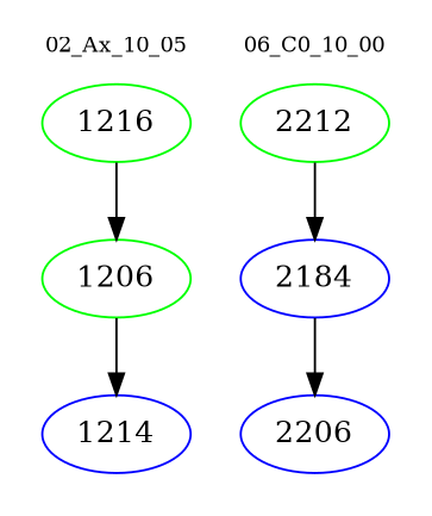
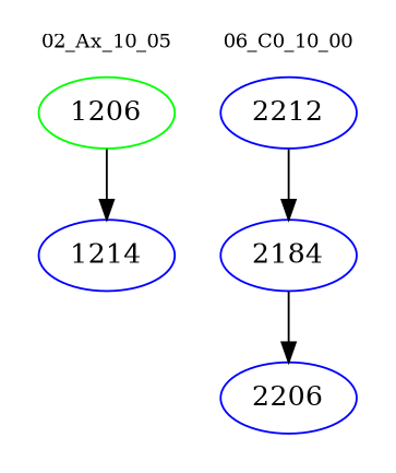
  digraph {
    fontname="DejaVu Serif"
    node [color=green fontname="DejaVu Serif"]
    edge [color=black fontname="DejaVu Serif"]
-   n1 [label=1216]
    n2 [label=1206]
    n3 [color=blue label=1214]
-   n4 [label=2212]
+   n4 [color=blue label=2212]
    n5 [color=blue label=2184]
    n6 [color=blue label=2206]
    subgraph cluster_1 {
      color=white
      fontsize=10
      label="02_Ax_10_05"
-     n1
      n2
      n3
    }
    subgraph cluster_2 {
      color=white
      fontsize=10
      label="06_C0_10_00"
      n4
      n5
      n6
    }
-   n1 -> n2
    n2 -> n3
    n4 -> n5
    n5 -> n6
  }
